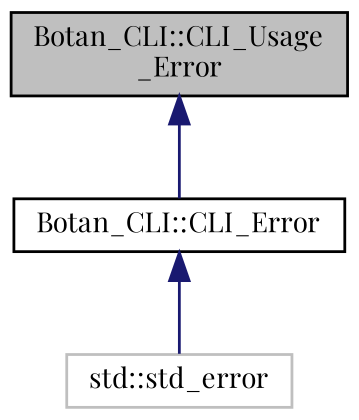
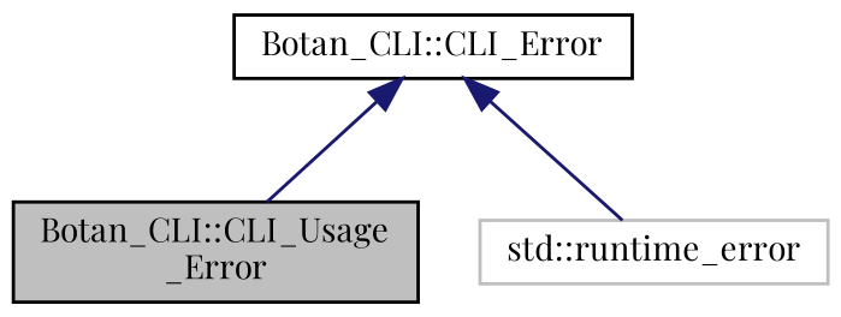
  digraph {
    fontname="Playfair Display"
    node [color=black fillcolor=white fontname="Playfair Display" fontsize=10 shape=record style=filled]
    edge [color=midnightblue dir=back fontname="Playfair Display" fontsize=10 labelfontname=Helvetica labelfontsize=10 style=solid]
    n1 [fillcolor=grey75 fontcolor=black height=0.2 label="Botan_CLI::CLI_Usage\l_Error" width=0.4]
    n2 [height=0.2 label="Botan_CLI::CLI_Error" width=0.4]
-   n3 [color=grey75 height=0.2 label="std::std_error" width=0.4]
-   n1 -> n2
+   n3 [color=grey75 height=0.2 label="std::runtime_error" width=0.4]
+   n2 -> n1
    n2 -> n3
  }
